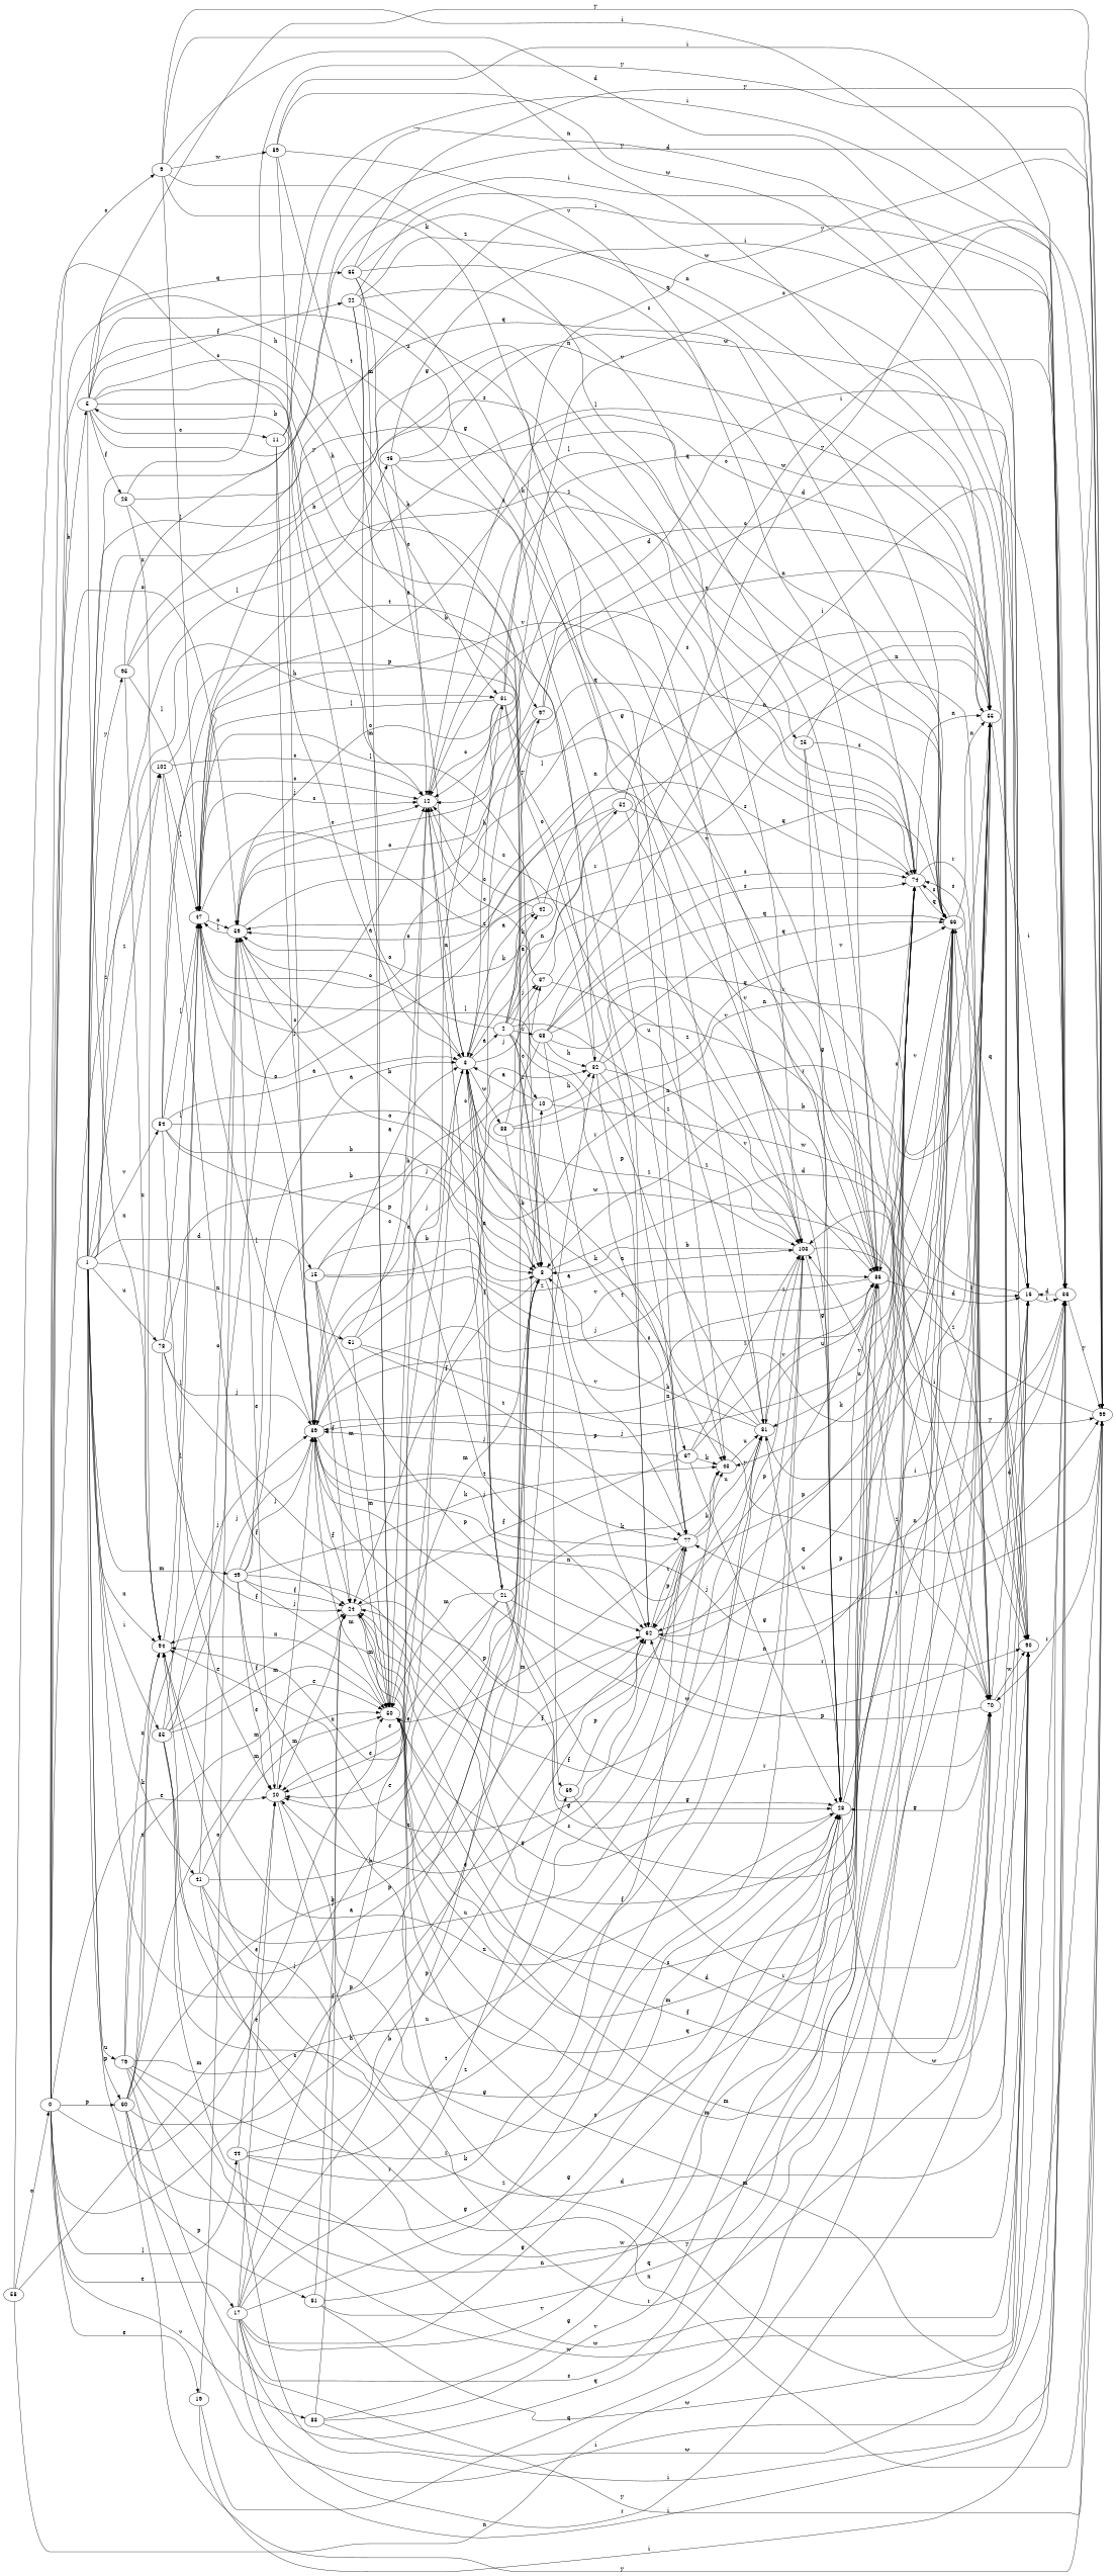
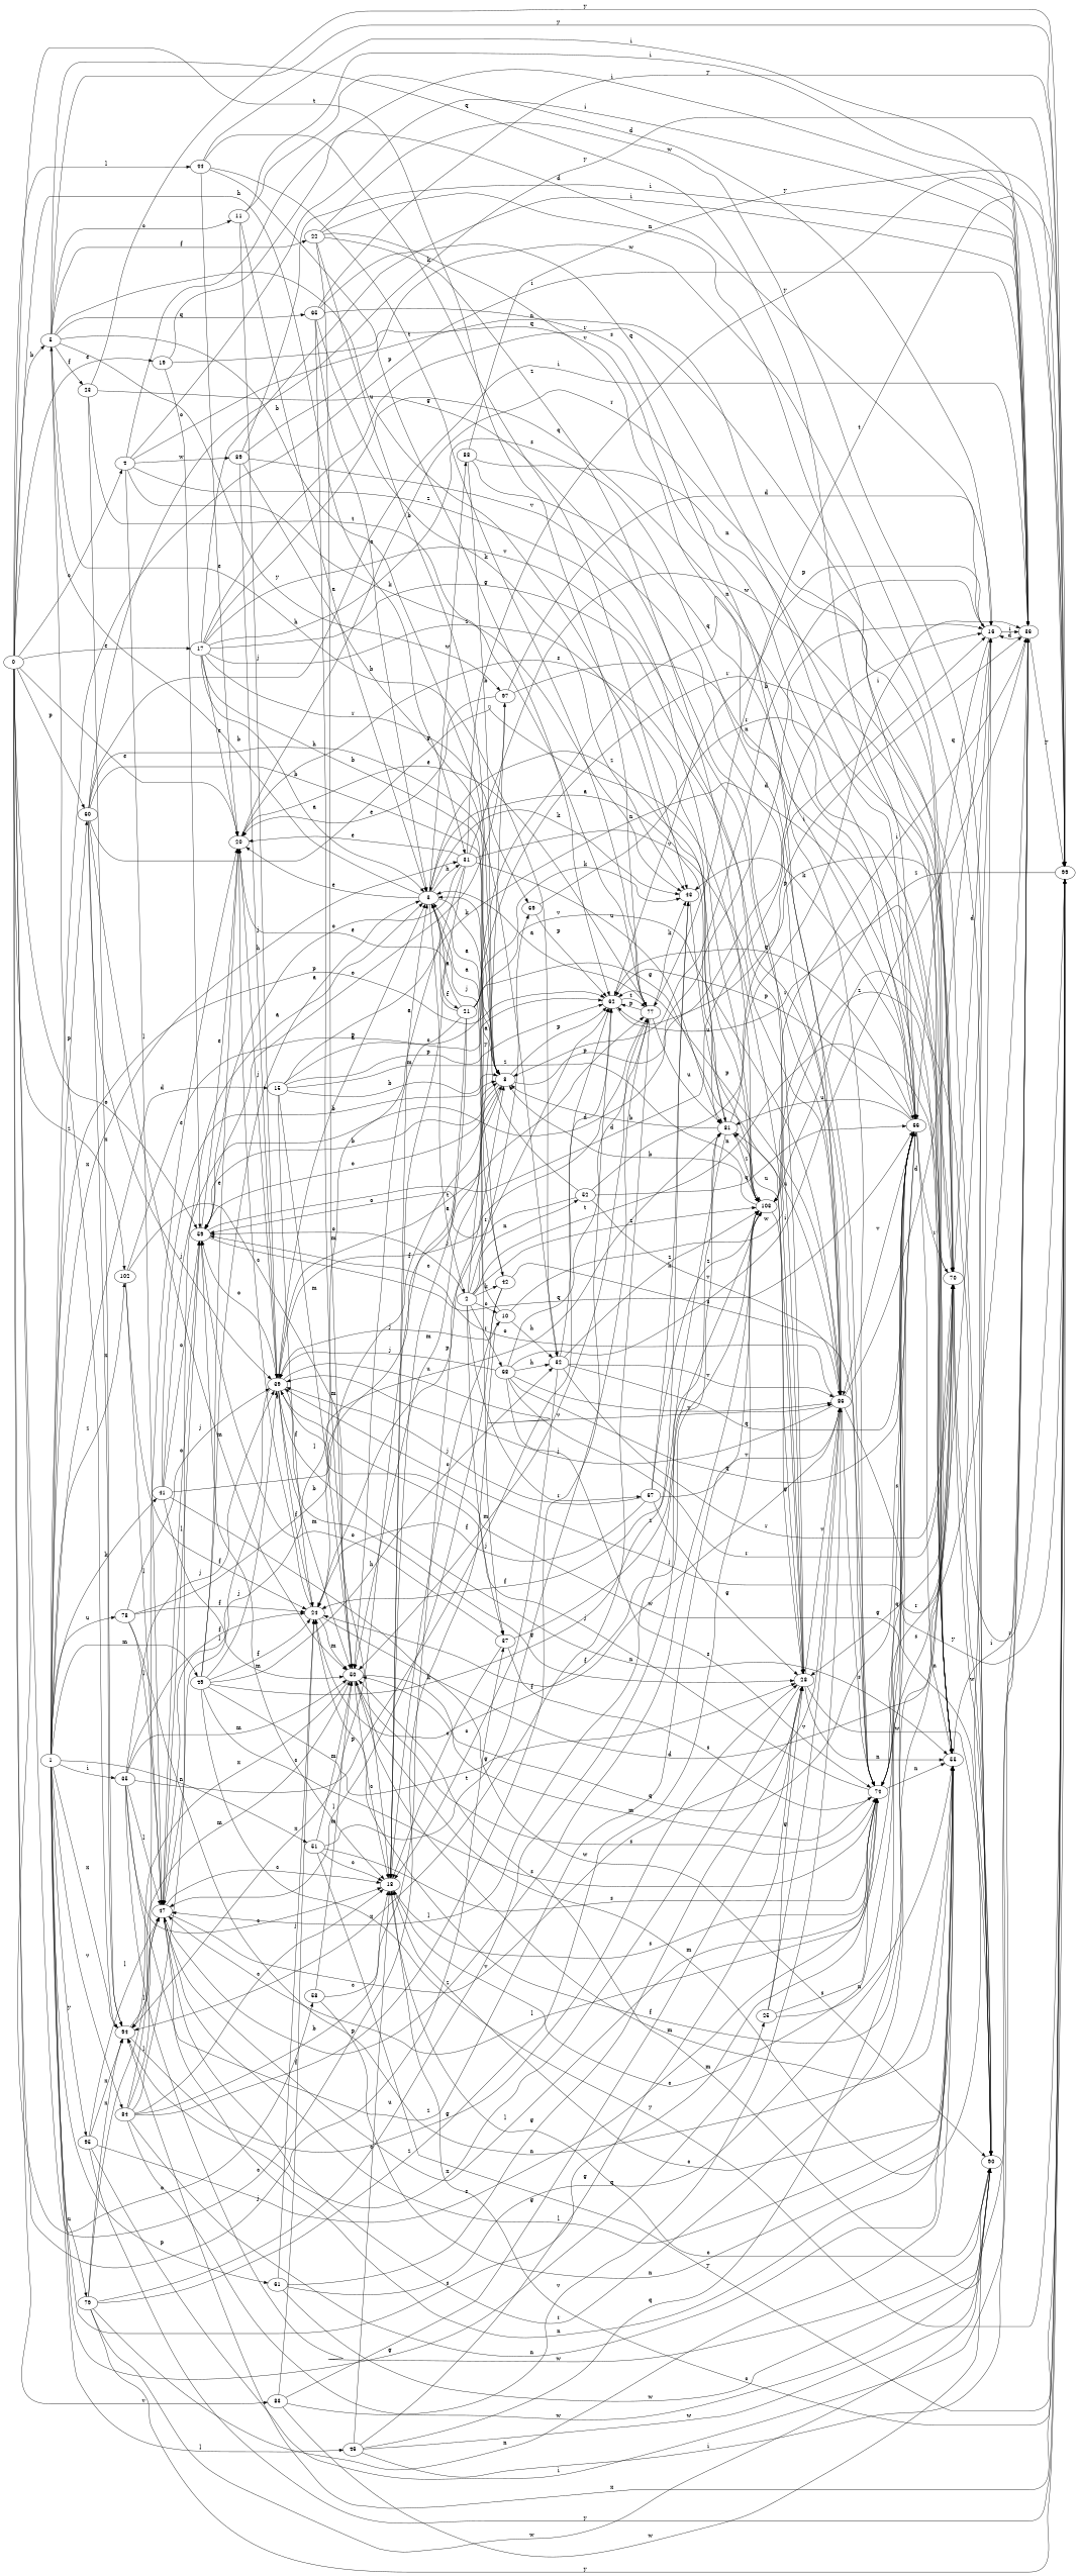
  strict digraph {
    rankdir=LR
    0
    5
-   9
+   9 [label=4]
    10
    17
    19
    20
    31
    37
    44
    58
    59
    60
    77
    83
    102
    94
    97
    8
    11
    22
    23
    32
    65
    66
    81
    99
    36
    55
    103
    43
    16
    47
    89
    3
    39
    90
    74
    69
    86
    28
    70
-   12
+   12 [label=18]
    62
    50
    24
    1
    15
    25
    35
    41
    46
    49
    51
    61
    78
    79
    84
    95
    2
    42
    52
    67
    68
    21
    88
    0 -> 5 [label=b]
    0 -> 9 [label=c]
    0 -> 10 [label=c]
    0 -> 17 [label=e]
    0 -> 19 [label=e]
    0 -> 20 [label=e]
    0 -> 31 [label=h]
    0 -> 37 [label=j]
    0 -> 44 [label=l]
-   58 -> 0 [label=o]
+   0 -> 58 [label=o]
    0 -> 59 [label=o]
    0 -> 60 [label=p]
    0 -> 77 [label=t]
    0 -> 83 [label=v]
    0 -> 102 [label=z]
    5 -> 94 [label=x]
    5 -> 97 [label=y]
    5 -> 8 [label=b]
    5 -> 11 [label=c]
    5 -> 22 [label=f]
    5 -> 23 [label=f]
    5 -> 32 [label=h]
    5 -> 65 [label=q]
    5 -> 66 [label=q]
    5 -> 81 [label=u]
    5 -> 99 [label=y]
    9 -> 36 [label=i]
    9 -> 55 [label=n]
    9 -> 103 [label=z]
    9 -> 43 [label=k]
    9 -> 16 [label=d]
    9 -> 47 [label=l]
    9 -> 89 [label=w]
    10 -> 32 [label=h]
    10 -> 3 [label=a]
    10 -> 39 [label=j]
    10 -> 90 [label=w]
    17 -> 20 [label=e]
    17 -> 8 [label=b]
    17 -> 66 [label=q]
    17 -> 36 [label=i]
    17 -> 103 [label=z]
    17 -> 3 [label=a]
    17 -> 74 [label=s]
    17 -> 69 [label=r]
    17 -> 86 [label=v]
    17 -> 28 [label=g]
    17 -> 70 [label=r]
    19 -> 59 [label=o]
    19 -> 66 [label=q]
    19 -> 36 [label=i]
    20 -> 39 [label=j]
    20 -> 74 [label=s]
    20 -> 70 [label=r]
    31 -> 20 [label=e]
    31 -> 59 [label=o]
    31 -> 81 [label=u]
    31 -> 99 [label=y]
    31 -> 47 [label=l]
    31 -> 90 [label=w]
    31 -> 86 [label=v]
    31 -> 12 [label=c]
    37 -> 59 [label=o]
    37 -> 103 [label=z]
    37 -> 74 [label=s]
    37 -> 12 [label=c]
    44 -> 20 [label=e]
    44 -> 77 [label=t]
    44 -> 36 [label=i]
    44 -> 43 [label=k]
    44 -> 62 [label=p]
    58 -> 55 [label=n]
    58 -> 12 [label=c]
    58 -> 50 [label=m]
    59 -> 20 [label=e]
    59 -> 8 [label=b]
    59 -> 66 [label=q]
    59 -> 16 [label=d]
    59 -> 47 [label=l]
    59 -> 12 [label=c]
    60 -> 94 [label=x]
    60 -> 8 [label=b]
    60 -> 32 [label=h]
    60 -> 99 [label=y]
    60 -> 36 [label=i]
    60 -> 39 [label=j]
    60 -> 28 [label=g]
    60 -> 50 [label=m]
    77 -> 20 [label=e]
    77 -> 94 [label=x]
    77 -> 81 [label=u]
    77 -> 43 [label=k]
    77 -> 3 [label=a]
    77 -> 39 [label=j]
    77 -> 62 [label=p]
    77 -> 50 [label=m]
    83 -> 90 [label=w]
    83 -> 86 [label=v]
    83 -> 28 [label=g]
    83 -> 24 [label=f]
    102 -> 47 [label=l]
    102 -> 12 [label=c]
    102 -> 62 [label=p]
    102 -> 24 [label=f]
    94 -> 47 [label=l]
    94 -> 28 [label=g]
    97 -> 20 [label=e]
    97 -> 59 [label=o]
    97 -> 55 [label=n]
    97 -> 16 [label=d]
    8 -> 59 [label=o]
    8 -> 16 [label=d]
    8 -> 62 [label=p]
    8 -> 50 [label=m]
    8 -> 24 [label=f]
    11 -> 36 [label=i]
    11 -> 16 [label=d]
    11 -> 3 [label=a]
    11 -> 39 [label=j]
    22 -> 8 [label=b]
    22 -> 55 [label=n]
    22 -> 103 [label=z]
    22 -> 90 [label=w]
    22 -> 86 [label=v]
    22 -> 50 [label=m]
    23 -> 77 [label=t]
    23 -> 94 [label=x]
    23 -> 99 [label=y]
    23 -> 28 [label=g]
    32 -> 66 [label=q]
    32 -> 103 [label=z]
    32 -> 86 [label=v]
    32 -> 70 [label=r]
    32 -> 12 [label=c]
    32 -> 62 [label=p]
    65 -> 66 [label=q]
    65 -> 99 [label=y]
    65 -> 43 [label=k]
    65 -> 3 [label=a]
    65 -> 74 [label=s]
    65 -> 50 [label=m]
    66 -> 81 [label=u]
    66 -> 55 [label=n]
    66 -> 43 [label=k]
    66 -> 47 [label=l]
    66 -> 74 [label=s]
    66 -> 86 [label=v]
    66 -> 70 [label=r]
    66 -> 12 [label=c]
    66 -> 62 [label=p]
    81 -> 8 [label=b]
    81 -> 36 [label=i]
    81 -> 103 [label=z]
    81 -> 47 [label=l]
    81 -> 3 [label=a]
    81 -> 24 [label=f]
    99 -> 77 [label=t]
    99 -> 94 [label=x]
    99 -> 103 [label=z]
    99 -> 70 [label=r]
    99 -> 12 [label=c]
    36 -> 99 [label=y]
    36 -> 16 [label=d]
    36 -> 39 [label=j]
    36 -> 50 [label=m]
    55 -> 36 [label=i]
    55 -> 47 [label=l]
    55 -> 12 [label=c]
    55 -> 50 [label=m]
    103 -> 8 [label=b]
    103 -> 36 [label=i]
    103 -> 28 [label=g]
    103 -> 24 [label=f]
    43 -> 81 [label=u]
    16 -> 8 [label=b]
    16 -> 66 [label=q]
    16 -> 36 [label=i]
    16 -> 62 [label=p]
    16 -> 50 [label=m]
    47 -> 59 [label=o]
    47 -> 55 [label=n]
    47 -> 103 [label=z]
    47 -> 86 [label=v]
    47 -> 70 [label=r]
    47 -> 12 [label=c]
    89 -> 8 [label=b]
    89 -> 36 [label=i]
    89 -> 39 [label=j]
    89 -> 90 [label=w]
    89 -> 86 [label=v]
    3 -> 5 [label=b]
    3 -> 20 [label=e]
    3 -> 31 [label=h]
    3 -> 37 [label=j]
    3 -> 103 [label=z]
    3 -> 43 [label=k]
    3 -> 2 [label=a]
    3 -> 42 [label=k]
    3 -> 21 [label=f]
    3 -> 88 [label=w]
    39 -> 59 [label=o]
    39 -> 77 [label=t]
    39 -> 55 [label=n]
    39 -> 47 [label=l]
    39 -> 3 [label=a]
    39 -> 90 [label=w]
    39 -> 86 [label=v]
    39 -> 28 [label=g]
    39 -> 50 [label=m]
    39 -> 24 [label=f]
    90 -> 12 [label=c]
    74 -> 66 [label=q]
    74 -> 55 [label=n]
    74 -> 47 [label=l]
    74 -> 39 [label=j]
    74 -> 70 [label=r]
    74 -> 50 [label=m]
    69 -> 70 [label=r]
    69 -> 62 [label=p]
    86 -> 59 [label=o]
    86 -> 81 [label=u]
    86 -> 99 [label=y]
    86 -> 16 [label=d]
    86 -> 39 [label=j]
    86 -> 74 [label=s]
    86 -> 62 [label=p]
    86 -> 24 [label=f]
    28 -> 94 [label=x]
    28 -> 81 [label=u]
    28 -> 55 [label=n]
    28 -> 90 [label=w]
    28 -> 86 [label=v]
    70 -> 103 [label=z]
    70 -> 16 [label=d]
    70 -> 90 [label=w]
    70 -> 74 [label=s]
    70 -> 28 [label=g]
    70 -> 62 [label=p]
    70 -> 24 [label=f]
    12 -> 3 [label=a]
    12 -> 74 [label=s]
    62 -> 77 [label=t]
    62 -> 66 [label=q]
    62 -> 70 [label=r]
    50 -> 94 [label=x]
    50 -> 66 [label=q]
    50 -> 74 [label=s]
    50 -> 12 [label=c]
    24 -> 20 [label=e]
    24 -> 16 [label=d]
    24 -> 62 [label=p]
    24 -> 50 [label=m]
    1 -> 31 [label=h]
    1 -> 60 [label=p]
    1 -> 102 [label=z]
    1 -> 94 [label=x]
    1 -> 36 [label=i]
    1 -> 74 [label=s]
    1 -> 62 [label=p]
    1 -> 15 [label=d]
    1 -> 25 [label=g]
    1 -> 35 [label=i]
    1 -> 41 [label=k]
    1 -> 46 [label=l]
    1 -> 49 [label=m]
    1 -> 51 [label=n]
    1 -> 61 [label=p]
    1 -> 78 [label=u]
    1 -> 79 [label=u]
    1 -> 84 [label=v]
    1 -> 95 [label=y]
    15 -> 8 [label=b]
    15 -> 55 [label=n]
    15 -> 103 [label=z]
    15 -> 86 [label=v]
    15 -> 62 [label=p]
    15 -> 50 [label=m]
    15 -> 24 [label=f]
    25 -> 55 [label=n]
    25 -> 74 [label=s]
    25 -> 86 [label=v]
    25 -> 28 [label=g]
    35 -> 103 [label=z]
    35 -> 47 [label=l]
    35 -> 39 [label=j]
    35 -> 90 [label=w]
    35 -> 12 [label=c]
    35 -> 62 [label=p]
    35 -> 50 [label=m]
    35 -> 24 [label=f]
    41 -> 59 [label=o]
    41 -> 8 [label=b]
    41 -> 81 [label=u]
    41 -> 16 [label=d]
    41 -> 90 [label=w]
    41 -> 50 [label=m]
    46 -> 66 [label=q]
    46 -> 36 [label=i]
    46 -> 90 [label=w]
    46 -> 28 [label=g]
    46 -> 12 [label=c]
    49 -> 20 [label=e]
    49 -> 32 [label=h]
    49 -> 99 [label=y]
    49 -> 43 [label=k]
    49 -> 3 [label=a]
    49 -> 39 [label=j]
    49 -> 74 [label=s]
    49 -> 28 [label=g]
    49 -> 24 [label=f]
    51 -> 77 [label=t]
    51 -> 99 [label=y]
    51 -> 74 [label=s]
    51 -> 12 [label=c]
    51 -> 50 [label=m]
    61 -> 66 [label=q]
    61 -> 90 [label=w]
    61 -> 28 [label=g]
    61 -> 24 [label=j]
    78 -> 8 [label=b]
    78 -> 55 [label=n]
    78 -> 47 [label=l]
    78 -> 39 [label=j]
    78 -> 24 [label=f]
    79 -> 94 [label=x]
    79 -> 81 [label=u]
    79 -> 99 [label=y]
    79 -> 55 [label=n]
    79 -> 103 [label=z]
    79 -> 90 [label=w]
    79 -> 50 [label=m]
    84 -> 20 [label=e]
    84 -> 8 [label=b]
    84 -> 55 [label=n]
    84 -> 47 [label=l]
    84 -> 3 [label=a]
    84 -> 90 [label=w]
    84 -> 12 [label=c]
    84 -> 62 [label=p]
    95 -> 94 [label=x]
    95 -> 99 [label=y]
    95 -> 36 [label=i]
    95 -> 47 [label=l]
    95 -> 74 [label=s]
    2 -> 10 [label=c]
    2 -> 37 [label=j]
    2 -> 59 [label=o]
    2 -> 97 [label=y]
    2 -> 55 [label=n]
    2 -> 103 [label=z]
    2 -> 69 [label=r]
    2 -> 42 [label=k]
    2 -> 52 [label=n]
    2 -> 67 [label=r]
    2 -> 68 [label=r]
    42 -> 47 [label=l]
    42 -> 3 [label=a]
    42 -> 74 [label=s]
    42 -> 12 [label=c]
    52 -> 59 [label=o]
    52 -> 66 [label=q]
    52 -> 36 [label=i]
    52 -> 3 [label=a]
    52 -> 86 [label=v]
    67 -> 103 [label=z]
    67 -> 43 [label=k]
    67 -> 39 [label=j]
    67 -> 86 [label=v]
    67 -> 28 [label=g]
    67 -> 24 [label=f]
    68 -> 77 [label=t]
    68 -> 32 [label=h]
    68 -> 66 [label=q]
    68 -> 36 [label=i]
    68 -> 39 [label=j]
    68 -> 74 [label=s]
    68 -> 86 [label=v]
    68 -> 70 [label=r]
    21 -> 20 [label=e]
    21 -> 94 [label=x]
    21 -> 55 [label=n]
    21 -> 43 [label=k]
    21 -> 3 [label=a]
    21 -> 28 [label=g]
    21 -> 70 [label=r]
    21 -> 12 [label=c]
    21 -> 50 [label=m]
    88 -> 8 [label=b]
    88 -> 66 [label=q]
    88 -> 99 [label=y]
    88 -> 55 [label=n]
  }
